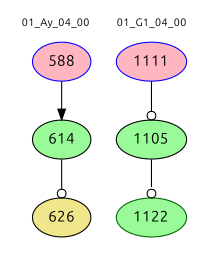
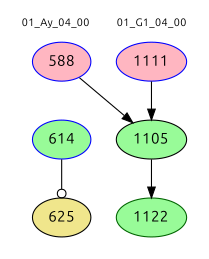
  digraph {
    fontname=Ubuntu
    node [color=black fillcolor=palegreen fontname=Ubuntu style=filled]
    edge [arrowhead=normal color=black fontname=Ubuntu]
    n1 [color=blue fillcolor=lightpink label=588]
-   n2 [label=614]
-   n3 [fillcolor=khaki label=626]
+   n2 [color=blue label=614]
+   n3 [fillcolor=khaki label=625]
    n4 [color=blue fillcolor=lightpink label=1111]
    n5 [label=1105]
    n6 [color=darkgreen label=1122]
    subgraph cluster_1 {
      color=white
      fontsize=10
      label="01_Ay_04_00"
      n1
      n2
      n3
    }
    subgraph cluster_2 {
      color=white
      fontsize=10
      label="01_G1_04_00"
      n4
      n5
      n6
    }
-   n1 -> n2
+   n1 -> n5
    n2 -> n3 [arrowhead=odot]
-   n4 -> n5 [arrowhead=odot]
-   n5 -> n6 [arrowhead=odot]
+   n4 -> n5
+   n5 -> n6
  }
